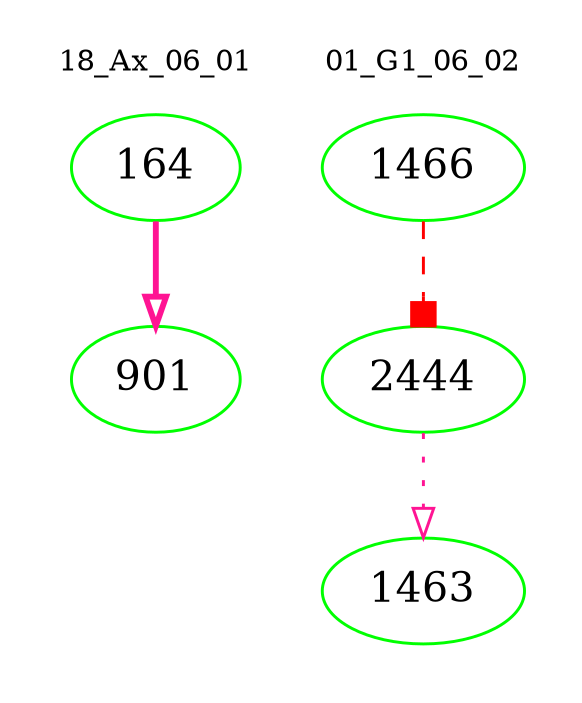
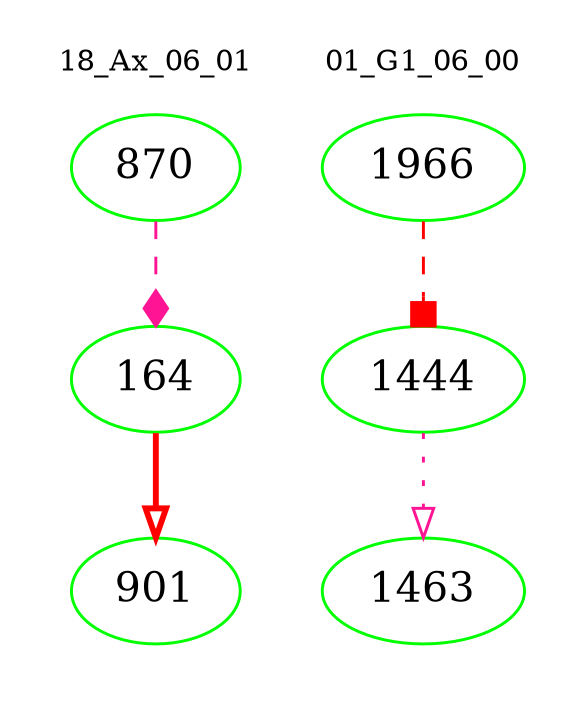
  digraph {
    node [color=green]
    edge [arrowhead=onormal color=deeppink style=dashed]
+   n1 [label=870]
    n2 [label=164]
    n3 [label=901]
-   n4 [label=1466]
-   n5 [label=2444]
+   n4 [label=1966]
+   n5 [label=1444]
    n6 [label=1463]
    subgraph cluster_1 {
      color=white
      fontsize=10
      label="18_Ax_06_01"
+     n1
      n2
      n3
    }
    subgraph cluster_2 {
      color=white
      fontsize=10
-     label="01_G1_06_02"
+     label="01_G1_06_00"
      n4
      n5
      n6
    }
-   n2 -> n3 [style=bold]
+   n1 -> n2 [arrowhead=diamond]
+   n2 -> n3 [color=red style=bold]
    n4 -> n5 [arrowhead=box color=red]
    n5 -> n6 [style=dotted]
  }
